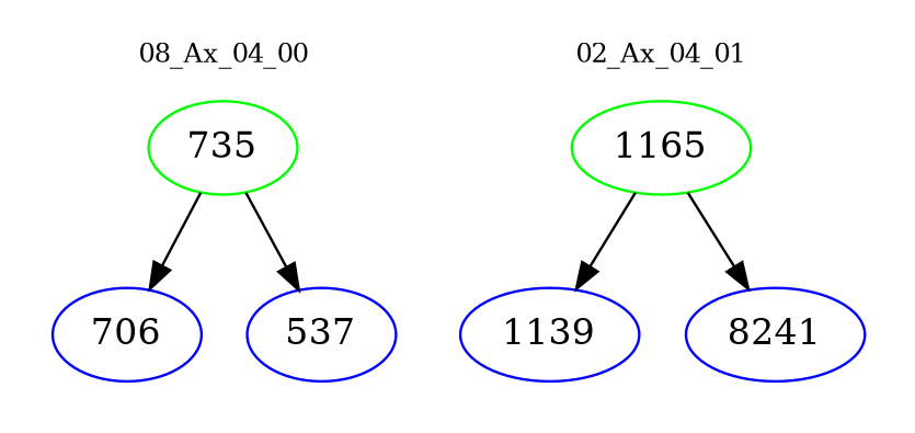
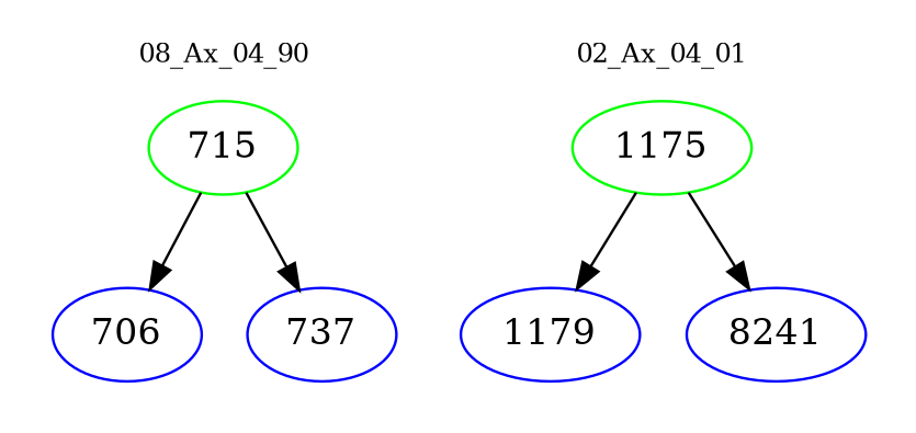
  digraph {
    node [color=blue]
    edge [color=black]
-   n1 [color=green label=735]
+   n1 [color=green label=715]
    n2 [label=706]
-   n3 [label=537]
-   n4 [color=green label=1165]
-   n5 [label=1139]
+   n3 [label=737]
+   n4 [color=green label=1175]
+   n5 [label=1179]
    n6 [label=8241]
    subgraph cluster_1 {
      color=white
      fontsize=10
-     label="08_Ax_04_00"
+     label="08_Ax_04_90"
      n1
      n2
      n3
    }
    subgraph cluster_2 {
      color=white
      fontsize=10
      label="02_Ax_04_01"
      n4
      n5
      n6
    }
    n1 -> n2
    n1 -> n3
    n4 -> n5
    n4 -> n6
  }
